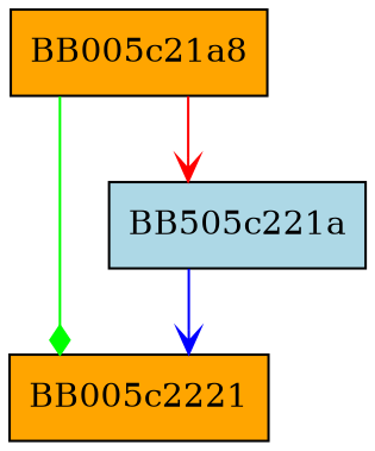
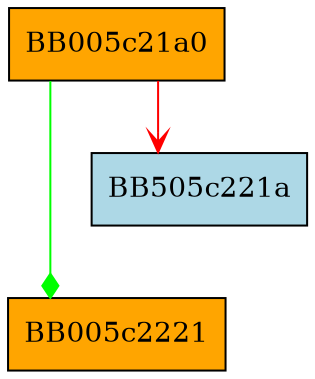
  digraph {
    splines=ortho
    node [fillcolor=orange shape=box style=filled]
    edge [arrowhead=vee]
-   BB005c21a0 [label=BB005c21a8]
+   BB005c21a0
    BB005c2221
    n3 [fillcolor=lightblue label=BB505c221a]
    BB005c21a0 -> BB005c2221 [arrowhead=diamond color=green]
    BB005c21a0 -> n3 [color=red]
-   n3 -> BB005c2221 [color=blue]
  }
